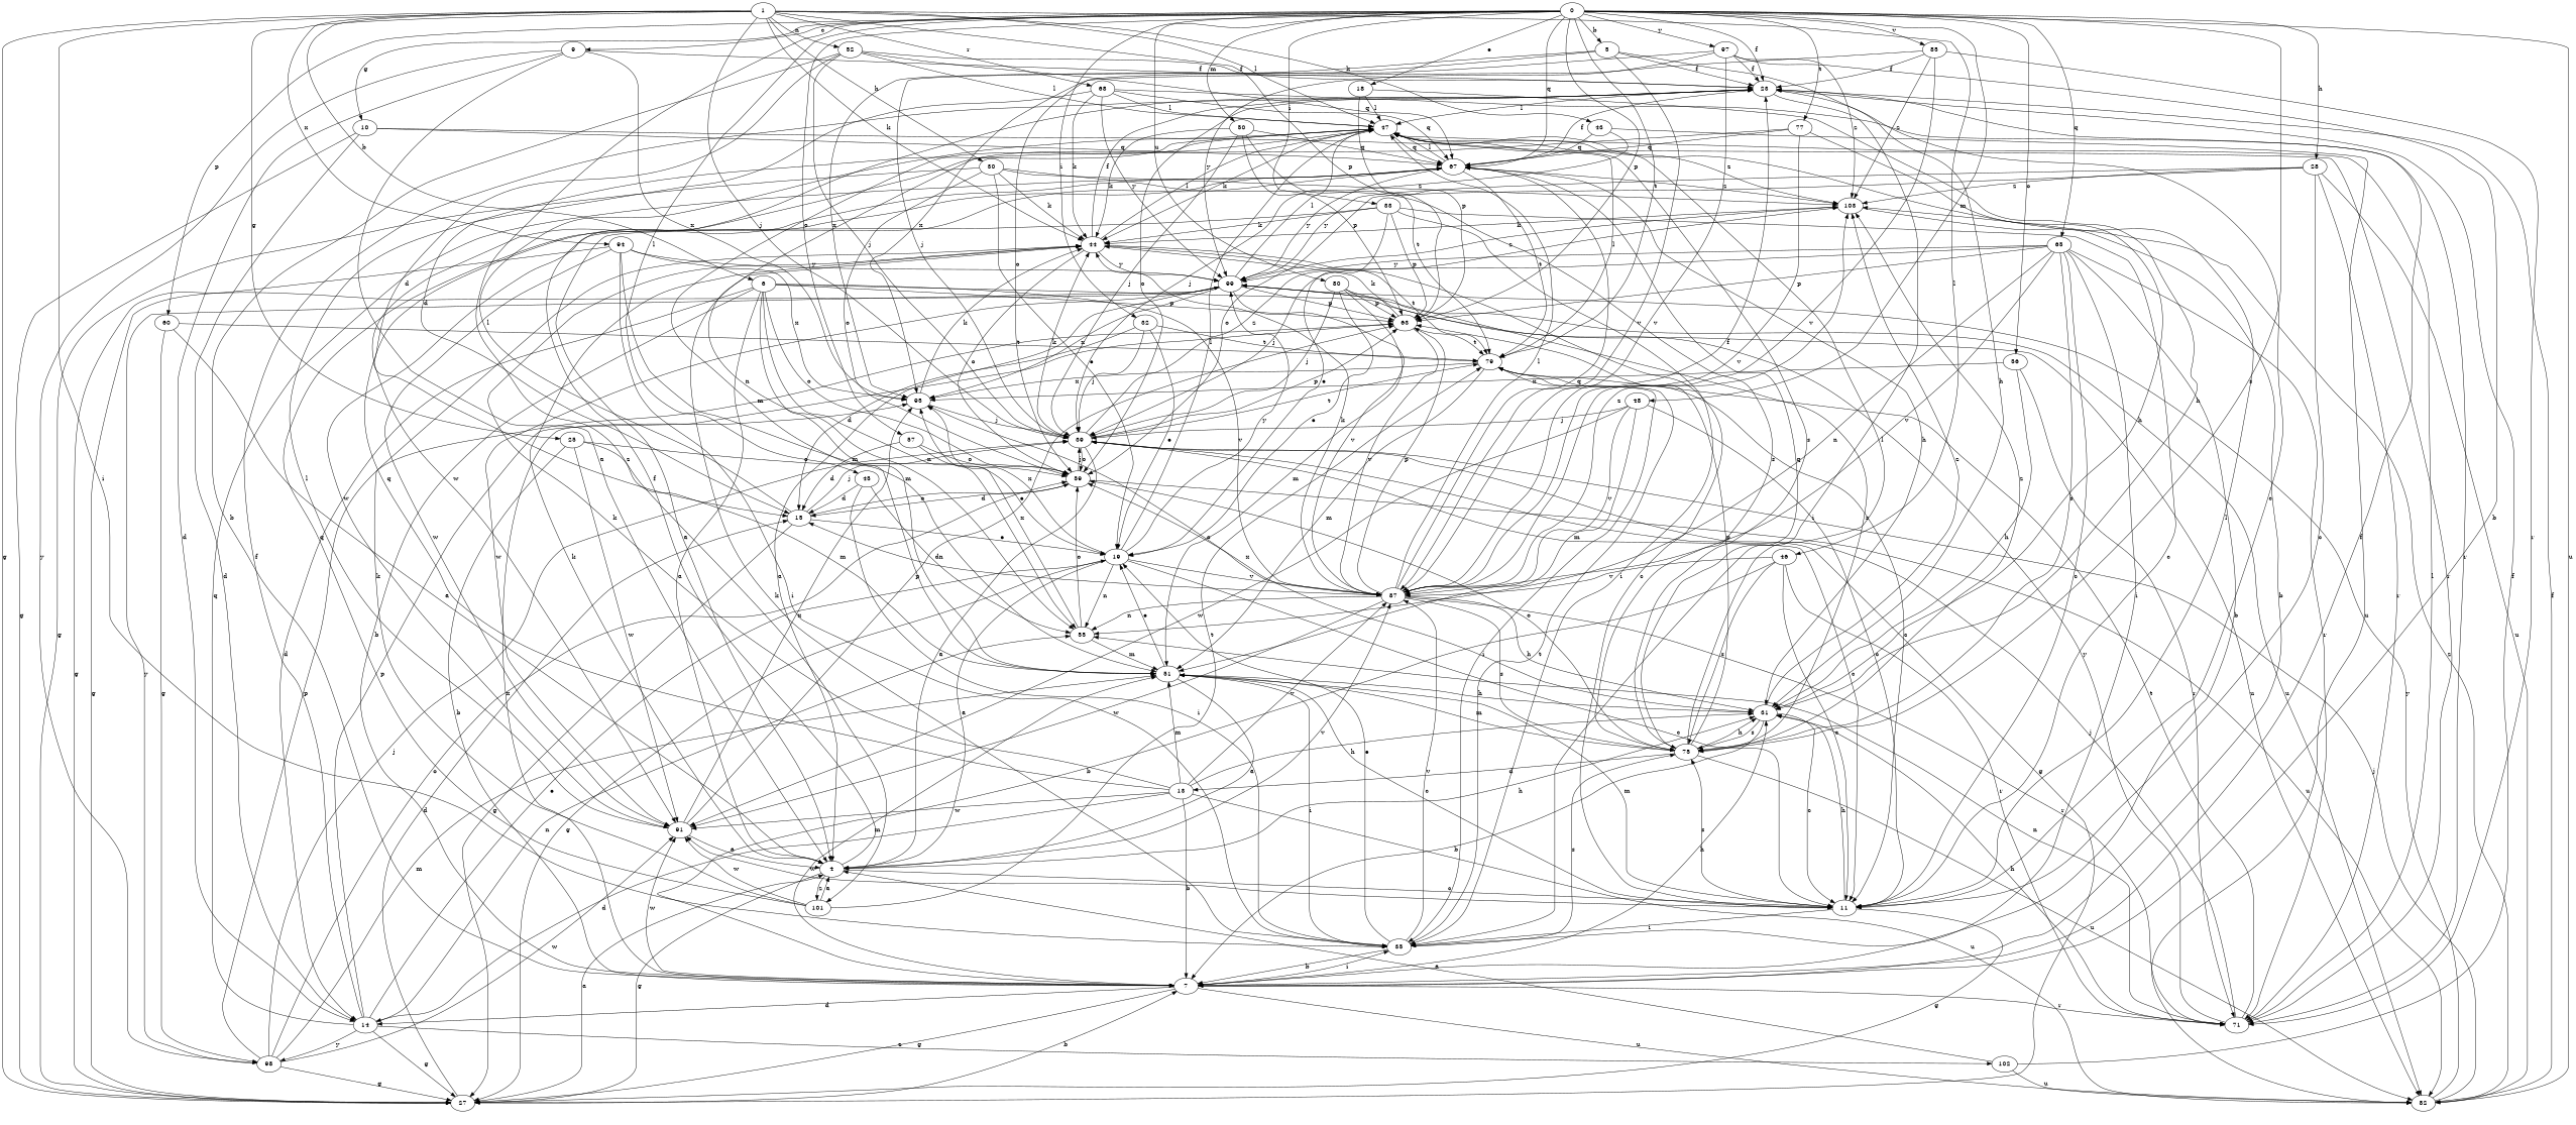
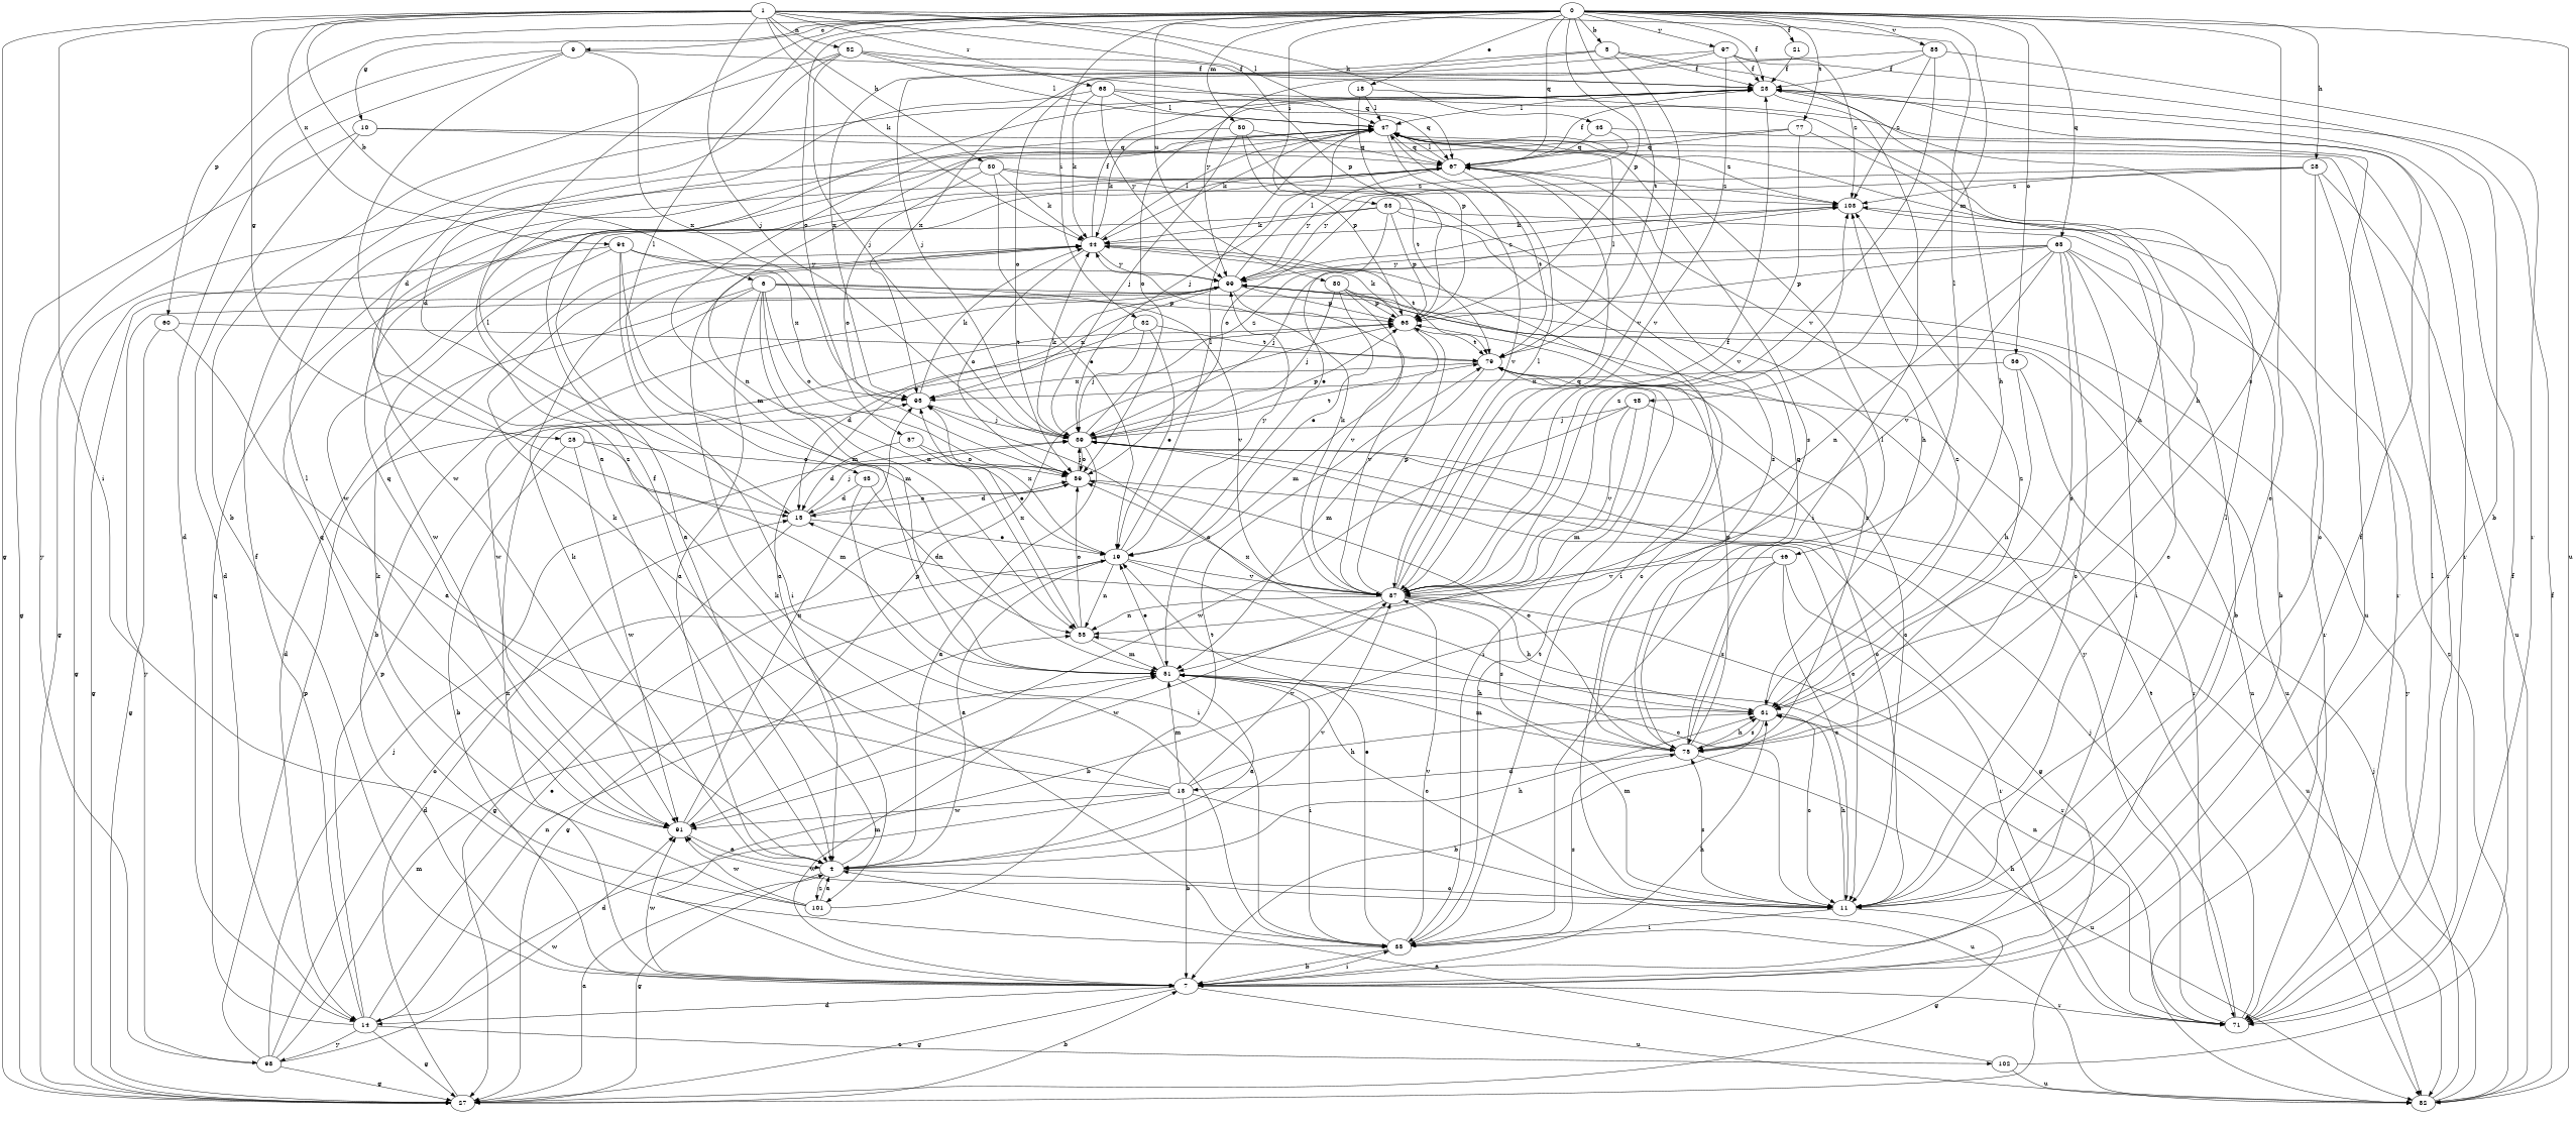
  strict digraph {
    0
    5
    9
    10
    18
+   21
    23
    28
    32
    33
    45
    48
    50
    56
    57
    60
    63
    65
    67
    75
    77
    79
    80
    82
    85
    97
    101
    39
    31
    87
    95
    4
    14
    98
    27
    71
    13
    44
    7
    51
    91
    47
    35
    11
    59
    99
    103
    19
    15
    55
    1
    6
    25
    30
    43
    46
    52
    68
    94
    102
    0 -> 5 [label=b]
    0 -> 9 [label=c]
    0 -> 10 [label=g]
    0 -> 18 [label=e]
+   0 -> 21 [label=f]
    0 -> 23 [label=f]
    0 -> 28 [label=h]
    0 -> 32 [label=i]
    0 -> 33 [label=i]
    0 -> 45 [label=l]
    0 -> 48 [label=m]
    0 -> 50 [label=m]
    0 -> 56 [label=o]
    0 -> 57 [label=o]
    0 -> 60 [label=p]
    0 -> 63 [label=p]
    0 -> 65 [label=q]
    0 -> 67 [label=q]
    0 -> 75 [label=s]
    0 -> 77 [label=t]
    0 -> 79 [label=t]
    0 -> 80 [label=u]
    0 -> 82 [label=u]
    0 -> 85 [label=v]
    0 -> 97 [label=y]
    0 -> 101 [label=z]
    5 -> 23 [label=f]
    5 -> 39 [label=j]
    5 -> 31 [label=h]
    5 -> 87 [label=v]
    5 -> 95 [label=x]
    9 -> 23 [label=f]
    9 -> 95 [label=x]
    9 -> 4 [label=a]
    9 -> 14 [label=d]
    9 -> 98 [label=y]
    10 -> 67 [label=q]
    10 -> 14 [label=d]
    10 -> 27 [label=g]
    10 -> 71 [label=r]
    18 -> 63 [label=p]
    18 -> 31 [label=h]
    18 -> 47 [label=l]
+   21 -> 23 [label=f]
    23 -> 47 [label=l]
    23 -> 35 [label=i]
    23 -> 11 [label=c]
    23 -> 59 [label=o]
    28 -> 82 [label=u]
    28 -> 71 [label=r]
    28 -> 11 [label=c]
    28 -> 59 [label=o]
    28 -> 99 [label=y]
    28 -> 103 [label=z]
    32 -> 79 [label=t]
    32 -> 39 [label=j]
    32 -> 19 [label=e]
    32 -> 15 [label=d]
    33 -> 63 [label=p]
    33 -> 4 [label=a]
    33 -> 44 [label=k]
    33 -> 35 [label=i]
    33 -> 11 [label=c]
    33 -> 19 [label=e]
    45 -> 35 [label=i]
    45 -> 15 [label=d]
    45 -> 55 [label=n]
    48 -> 39 [label=j]
    48 -> 87 [label=v]
    48 -> 51 [label=m]
    48 -> 91 [label=w]
    48 -> 11 [label=c]
    50 -> 63 [label=p]
    50 -> 67 [label=q]
    50 -> 79 [label=t]
    50 -> 39 [label=j]
    50 -> 44 [label=k]
    56 -> 31 [label=h]
    56 -> 95 [label=x]
    56 -> 71 [label=r]
    57 -> 59 [label=o]
    57 -> 19 [label=e]
    57 -> 15 [label=d]
    60 -> 79 [label=t]
    60 -> 4 [label=a]
-   60 -> 98 [label=g]
+   60 -> 27 [label=g]
    63 -> 79 [label=t]
    63 -> 87 [label=v]
    63 -> 44 [label=k]
    65 -> 63 [label=p]
    65 -> 75 [label=s]
    65 -> 39 [label=j]
    65 -> 87 [label=v]
    65 -> 71 [label=r]
    65 -> 7 [label=b]
    65 -> 35 [label=i]
    65 -> 11 [label=c]
    65 -> 99 [label=y]
    65 -> 55 [label=n]
    67 -> 23 [label=f]
    67 -> 79 [label=t]
    67 -> 31 [label=h]
    67 -> 91 [label=w]
    67 -> 47 [label=l]
    67 -> 99 [label=y]
    67 -> 103 [label=z]
    75 -> 63 [label=p]
    75 -> 67 [label=q]
    75 -> 82 [label=u]
    75 -> 31 [label=h]
    75 -> 13 [label=d]
    75 -> 51 [label=m]
    75 -> 47 [label=l]
    75 -> 59 [label=o]
    75 -> 103 [label=z]
    77 -> 67 [label=q]
    77 -> 31 [label=h]
    77 -> 87 [label=v]
    77 -> 91 [label=w]
    79 -> 95 [label=x]
    79 -> 51 [label=m]
    79 -> 47 [label=l]
    79 -> 35 [label=i]
    79 -> 11 [label=c]
    80 -> 63 [label=p]
    80 -> 75 [label=s]
    80 -> 39 [label=j]
    80 -> 51 [label=m]
    80 -> 19 [label=e]
    82 -> 23 [label=f]
    82 -> 39 [label=j]
    82 -> 99 [label=y]
    82 -> 103 [label=z]
    85 -> 23 [label=f]
    85 -> 87 [label=v]
    85 -> 95 [label=x]
    85 -> 71 [label=r]
    85 -> 103 [label=z]
    97 -> 23 [label=f]
    97 -> 87 [label=v]
    97 -> 7 [label=b]
    97 -> 59 [label=o]
    97 -> 99 [label=y]
    97 -> 103 [label=z]
    101 -> 67 [label=q]
    101 -> 79 [label=t]
    101 -> 4 [label=a]
    101 -> 44 [label=k]
    101 -> 91 [label=w]
    39 -> 63 [label=p]
    39 -> 79 [label=t]
    39 -> 4 [label=a]
    39 -> 27 [label=g]
    39 -> 44 [label=k]
    39 -> 11 [label=c]
    39 -> 59 [label=o]
    39 -> 103 [label=z]
    31 -> 75 [label=s]
    31 -> 95 [label=x]
    31 -> 7 [label=b]
    31 -> 11 [label=c]
    31 -> 103 [label=z]
    87 -> 23 [label=f]
    87 -> 63 [label=p]
    87 -> 67 [label=q]
    87 -> 75 [label=s]
    87 -> 31 [label=h]
    87 -> 71 [label=r]
    87 -> 44 [label=k]
    87 -> 91 [label=w]
    87 -> 47 [label=l]
    87 -> 59 [label=o]
    87 -> 103 [label=z]
    87 -> 15 [label=d]
    87 -> 55 [label=n]
    95 -> 39 [label=j]
    95 -> 44 [label=k]
    4 -> 23 [label=f]
    4 -> 101 [label=z]
    4 -> 31 [label=h]
    4 -> 87 [label=v]
    4 -> 27 [label=g]
    4 -> 44 [label=k]
    4 -> 11 [label=c]
    14 -> 23 [label=f]
    14 -> 63 [label=p]
    14 -> 67 [label=q]
    14 -> 98 [label=y]
    14 -> 27 [label=g]
    14 -> 19 [label=e]
    14 -> 55 [label=n]
    14 -> 102 [label=z]
    98 -> 63 [label=p]
    98 -> 39 [label=j]
    98 -> 27 [label=g]
    98 -> 51 [label=m]
    98 -> 91 [label=w]
    98 -> 59 [label=o]
    98 -> 99 [label=y]
    27 -> 4 [label=a]
    27 -> 7 [label=b]
    27 -> 15 [label=d]
    71 -> 79 [label=t]
    71 -> 39 [label=j]
    71 -> 31 [label=h]
    71 -> 47 [label=l]
    71 -> 99 [label=y]
    71 -> 55 [label=n]
    13 -> 67 [label=q]
    13 -> 82 [label=u]
    13 -> 31 [label=h]
    13 -> 87 [label=v]
    13 -> 14 [label=d]
    13 -> 44 [label=k]
    13 -> 7 [label=b]
    13 -> 51 [label=m]
    13 -> 91 [label=w]
    44 -> 23 [label=f]
    44 -> 79 [label=t]
    44 -> 47 [label=l]
    44 -> 11 [label=c]
    44 -> 59 [label=o]
    44 -> 99 [label=y]
    7 -> 23 [label=f]
    7 -> 82 [label=u]
    7 -> 31 [label=h]
    7 -> 95 [label=x]
    7 -> 14 [label=d]
    7 -> 27 [label=g]
    7 -> 71 [label=r]
    7 -> 51 [label=m]
    7 -> 91 [label=w]
    7 -> 35 [label=i]
    51 -> 31 [label=h]
    51 -> 4 [label=a]
    51 -> 35 [label=i]
    51 -> 11 [label=c]
    51 -> 19 [label=e]
    91 -> 63 [label=p]
    91 -> 95 [label=x]
    91 -> 4 [label=a]
    91 -> 47 [label=l]
    47 -> 67 [label=q]
    47 -> 75 [label=s]
+   47 -> 87 [label=v]
    47 -> 44 [label=k]
    47 -> 51 [label=m]
    47 -> 103 [label=z]
    47 -> 55 [label=n]
    35 -> 75 [label=s]
    35 -> 79 [label=t]
    35 -> 87 [label=v]
    35 -> 44 [label=k]
    35 -> 7 [label=b]
    35 -> 19 [label=e]
    11 -> 75 [label=s]
    11 -> 31 [label=h]
    11 -> 27 [label=g]
    11 -> 51 [label=m]
    11 -> 91 [label=w]
    11 -> 47 [label=l]
    11 -> 35 [label=i]
    59 -> 82 [label=u]
    59 -> 39 [label=j]
    59 -> 15 [label=d]
    99 -> 63 [label=p]
    99 -> 82 [label=u]
    99 -> 87 [label=v]
    99 -> 95 [label=x]
    99 -> 4 [label=a]
    99 -> 27 [label=g]
    99 -> 91 [label=w]
    99 -> 47 [label=l]
    99 -> 103 [label=z]
    103 -> 44 [label=k]
    103 -> 7 [label=b]
    19 -> 87 [label=v]
    19 -> 95 [label=x]
    19 -> 4 [label=a]
    19 -> 27 [label=g]
    19 -> 47 [label=l]
    19 -> 11 [label=c]
    19 -> 99 [label=y]
    19 -> 55 [label=n]
    15 -> 39 [label=j]
    15 -> 27 [label=g]
    15 -> 47 [label=l]
    15 -> 59 [label=o]
    15 -> 19 [label=e]
    55 -> 95 [label=x]
    55 -> 51 [label=m]
    55 -> 59 [label=o]
    1 -> 63 [label=p]
    1 -> 39 [label=j]
    1 -> 27 [label=g]
    1 -> 44 [label=k]
    1 -> 47 [label=l]
    1 -> 35 [label=i]
    1 -> 6 [label=b]
    1 -> 25 [label=g]
    1 -> 30 [label=h]
    1 -> 43 [label=k]
    1 -> 46 [label=l]
    1 -> 52 [label=n]
    1 -> 68 [label=r]
    1 -> 94 [label=x]
    6 -> 63 [label=p]
    6 -> 82 [label=u]
    6 -> 87 [label=v]
    6 -> 4 [label=a]
    6 -> 14 [label=d]
    6 -> 7 [label=b]
    6 -> 51 [label=m]
    6 -> 59 [label=o]
    6 -> 55 [label=n]
    25 -> 7 [label=b]
    25 -> 51 [label=m]
    25 -> 91 [label=w]
    25 -> 59 [label=o]
    30 -> 75 [label=s]
    30 -> 27 [label=g]
    30 -> 44 [label=k]
    30 -> 59 [label=o]
    30 -> 103 [label=z]
    30 -> 19 [label=e]
    43 -> 67 [label=q]
    43 -> 82 [label=u]
    43 -> 39 [label=j]
    46 -> 75 [label=s]
    46 -> 87 [label=v]
    46 -> 71 [label=r]
    46 -> 7 [label=b]
    46 -> 11 [label=c]
    52 -> 23 [label=f]
    52 -> 67 [label=q]
    52 -> 39 [label=j]
    52 -> 7 [label=b]
    52 -> 47 [label=l]
    52 -> 15 [label=d]
    68 -> 67 [label=q]
    68 -> 71 [label=r]
    68 -> 44 [label=k]
    68 -> 47 [label=l]
    68 -> 99 [label=y]
    68 -> 15 [label=d]
    94 -> 95 [label=x]
    94 -> 27 [label=g]
    94 -> 51 [label=m]
    94 -> 91 [label=w]
    94 -> 35 [label=i]
    94 -> 99 [label=y]
    102 -> 23 [label=f]
    102 -> 82 [label=u]
    102 -> 4 [label=a]
  }
